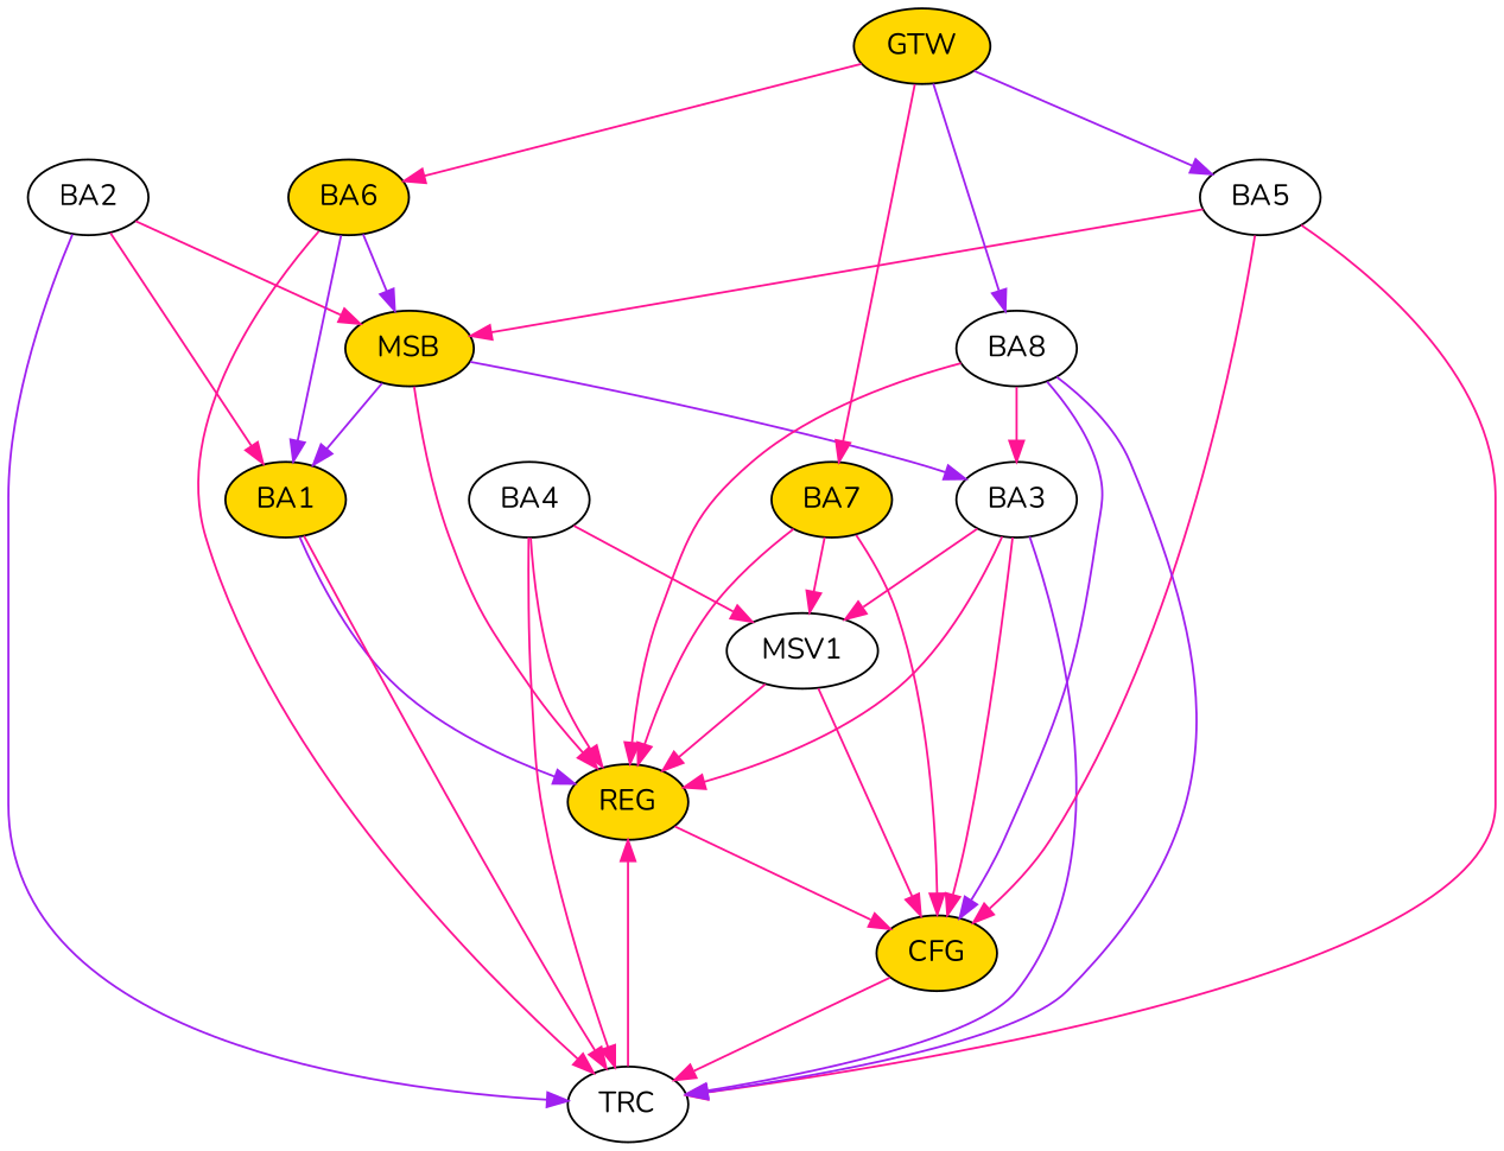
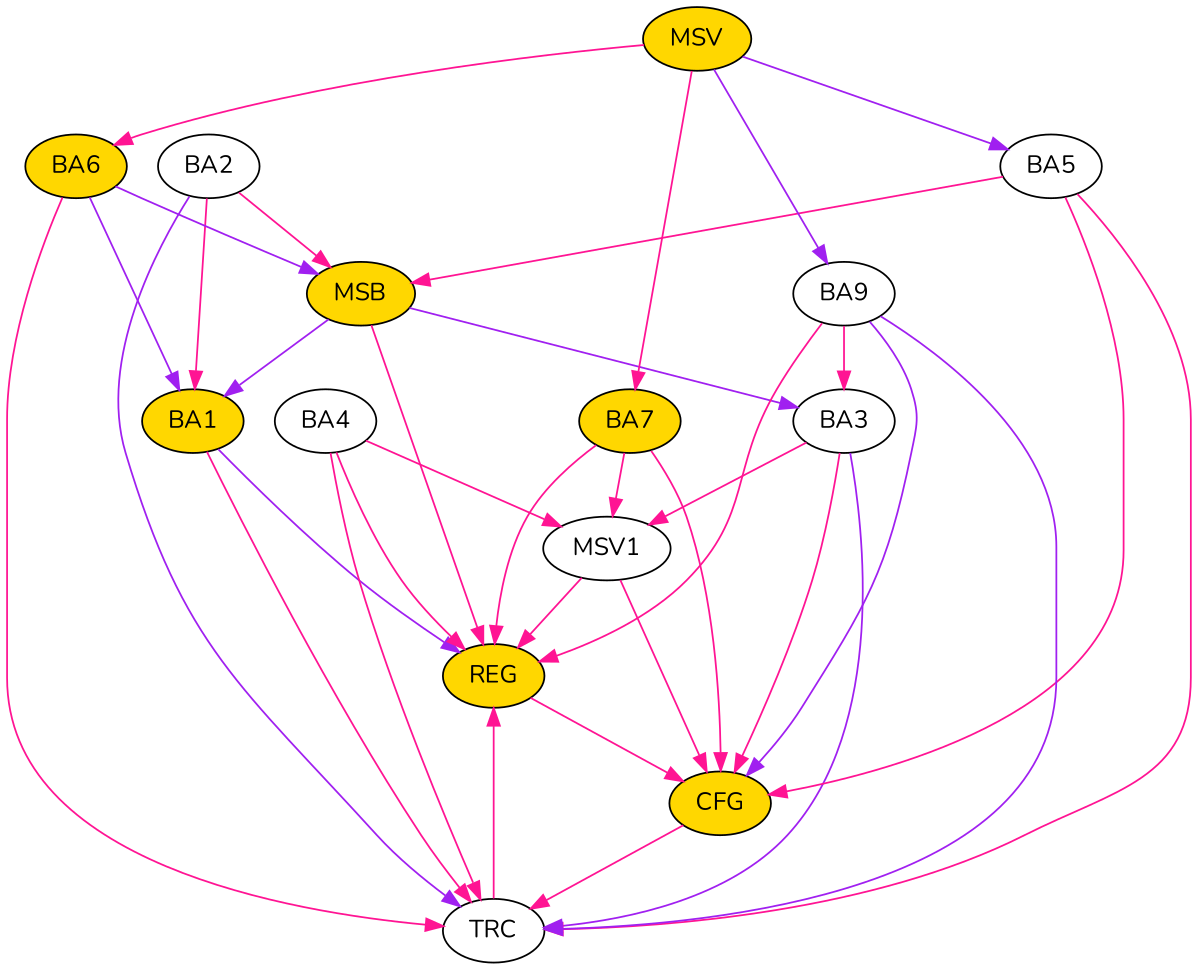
  strict digraph {
    fontname=Nunito
    node [fillcolor=gold fontname=Nunito style=filled]
    edge [color=deeppink fontname=Nunito]
    n1 [label=BA1]
    n2 [label=REG]
    n3 [fillcolor=white label=TRC]
    n4 [label=CFG]
    n5 [fillcolor=white label=BA2]
    n6 [label=MSB]
    n7 [fillcolor=white label=BA3]
    n8 [fillcolor=white label=MSV1]
    n9 [fillcolor=white label=BA4]
    n10 [fillcolor=white label=BA5]
    n11 [label=BA6]
    n12 [label=BA7]
-   n13 [fillcolor=white label=BA8]
-   n14 [label=GTW]
+   n13 [fillcolor=white label=BA9]
+   n14 [label=MSV]
    n1 -> n2 [color=purple]
    n1 -> n3
    n2 -> n4
    n3 -> n2
    n4 -> n3
    n5 -> n1
    n5 -> n3 [color=purple]
    n5 -> n6
    n6 -> n1 [color=purple]
    n6 -> n2
    n6 -> n7 [color=purple]
-   n7 -> n2
    n7 -> n3 [color=purple]
    n7 -> n4
    n7 -> n8
    n8 -> n2
    n8 -> n4
    n9 -> n2
    n9 -> n3
    n9 -> n8
    n10 -> n3
    n10 -> n4
    n10 -> n6
    n11 -> n1 [color=purple]
    n11 -> n3
    n11 -> n6 [color=purple]
    n12 -> n2
    n12 -> n4
    n12 -> n8
    n13 -> n2
    n13 -> n3 [color=purple]
    n13 -> n4 [color=purple]
    n13 -> n7
    n14 -> n10 [color=purple]
    n14 -> n11
    n14 -> n12
    n14 -> n13 [color=purple]
  }
